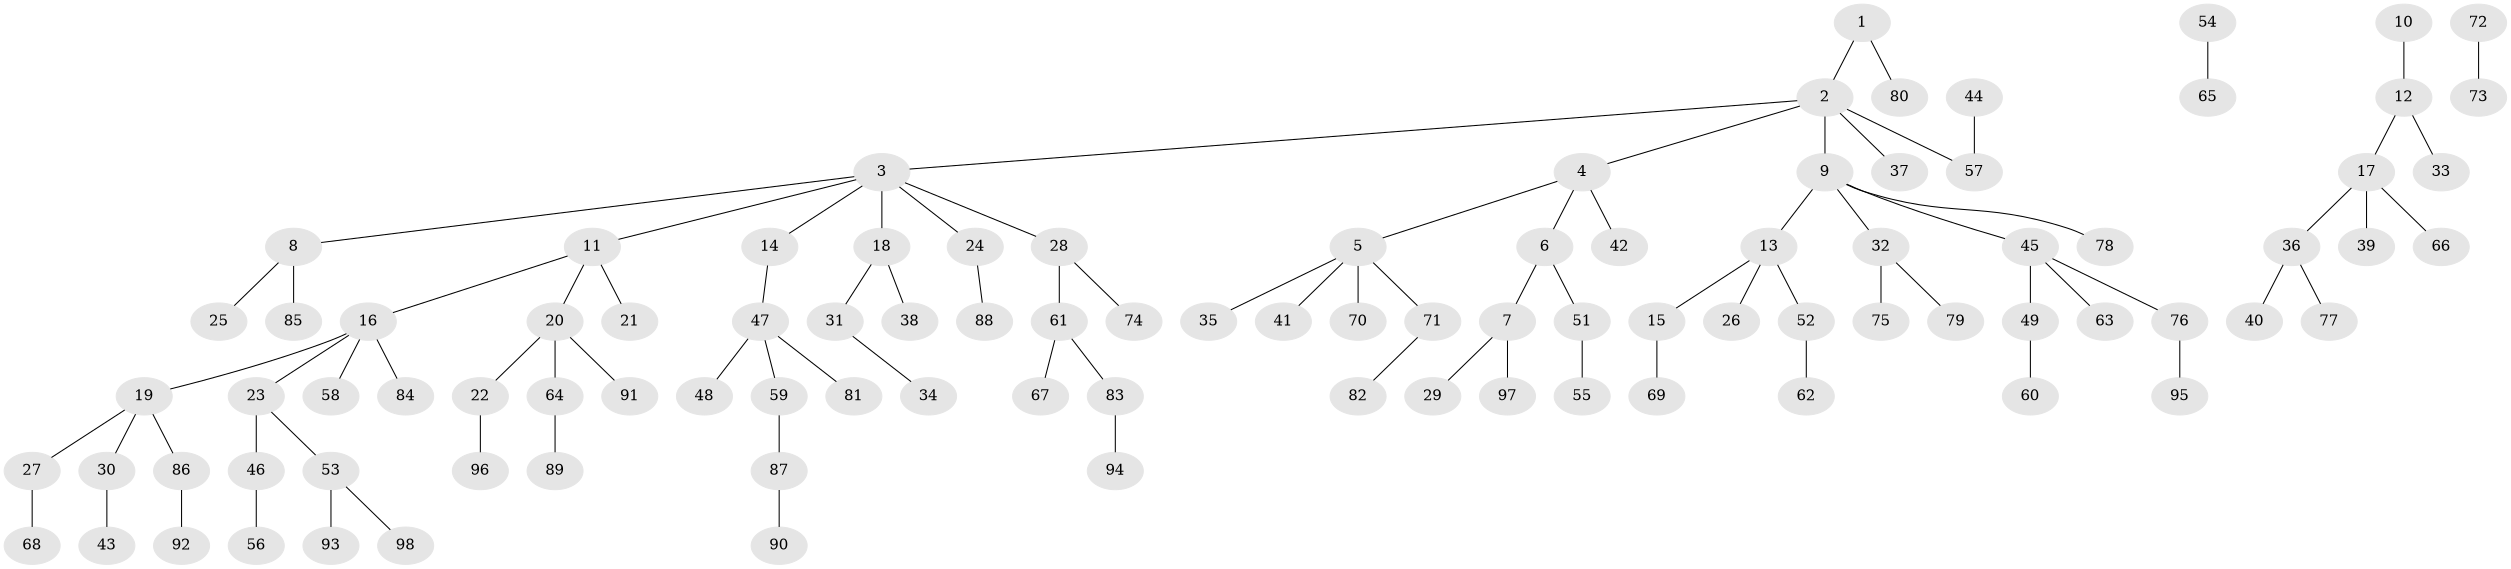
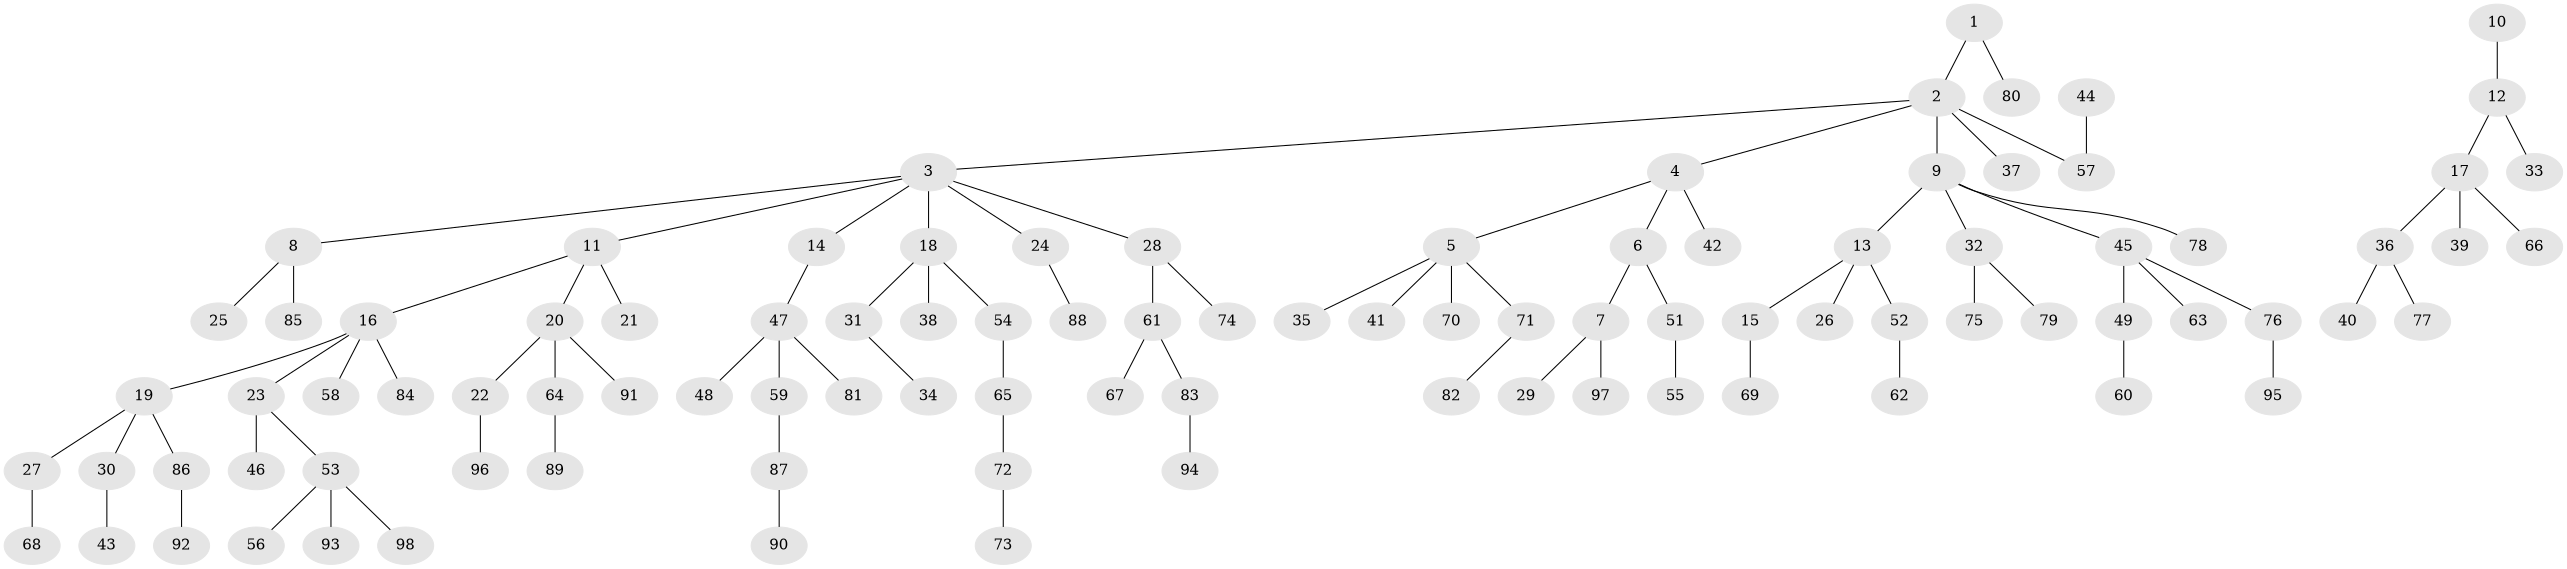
  graph {
    node [color=gray90 style=filled]
    1
    2
    80
    3
    4
    9
    37
    57
    8
    11
    14
    18
    24
    28
    5
    6
    42
    13
    32
    45
    78
    44
    25
    85
    16
    20
    21
    47
    31
    38
    54
    88
    61
    74
    35
    41
    70
    71
    7
    51
    10
    12
    82
    29
    97
    55
    15
    26
    52
    75
    79
    49
    63
    76
    17
    33
    19
    23
    58
    84
    22
    64
    91
    36
    39
    66
    69
    62
    48
    59
    81
    27
    30
    86
    46
    53
    40
    77
    34
    65
    68
    43
    92
    96
    89
    56
    93
    98
    67
    83
    60
    95
    87
    72
    90
    94
    73
    1 -- 2
    1 -- 80
    2 -- 3
    2 -- 4
    2 -- 9
    2 -- 37
    2 -- 57
    3 -- 8
    3 -- 11
    3 -- 14
    3 -- 18
    3 -- 24
    3 -- 28
    4 -- 5
    4 -- 6
    4 -- 42
    9 -- 13
    9 -- 32
    9 -- 45
    9 -- 78
    8 -- 25
    8 -- 85
    11 -- 16
    11 -- 20
    11 -- 21
    14 -- 47
    18 -- 31
    18 -- 38
+   18 -- 54
    24 -- 88
    28 -- 61
    28 -- 74
    5 -- 35
    5 -- 41
    5 -- 70
    5 -- 71
    6 -- 7
    6 -- 51
    13 -- 15
    13 -- 26
    13 -- 52
    32 -- 75
    32 -- 79
    45 -- 49
    45 -- 63
    45 -- 76
    44 -- 57
    16 -- 19
    16 -- 23
    16 -- 58
    16 -- 84
    20 -- 22
    20 -- 64
    20 -- 91
    47 -- 48
    47 -- 59
    47 -- 81
    31 -- 34
    54 -- 65
    61 -- 67
    61 -- 83
    71 -- 82
    7 -- 29
    7 -- 97
    51 -- 55
    10 -- 12
    12 -- 17
    12 -- 33
    15 -- 69
    52 -- 62
    49 -- 60
    76 -- 95
    17 -- 36
    17 -- 39
    17 -- 66
    19 -- 27
    19 -- 30
    19 -- 86
    23 -- 46
    23 -- 53
    22 -- 96
    64 -- 89
    36 -- 40
    36 -- 77
    59 -- 87
    27 -- 68
    30 -- 43
    86 -- 92
-   46 -- 56
+   53 -- 56
    53 -- 93
    53 -- 98
+   65 -- 72
    83 -- 94
    87 -- 90
    72 -- 73
  }
